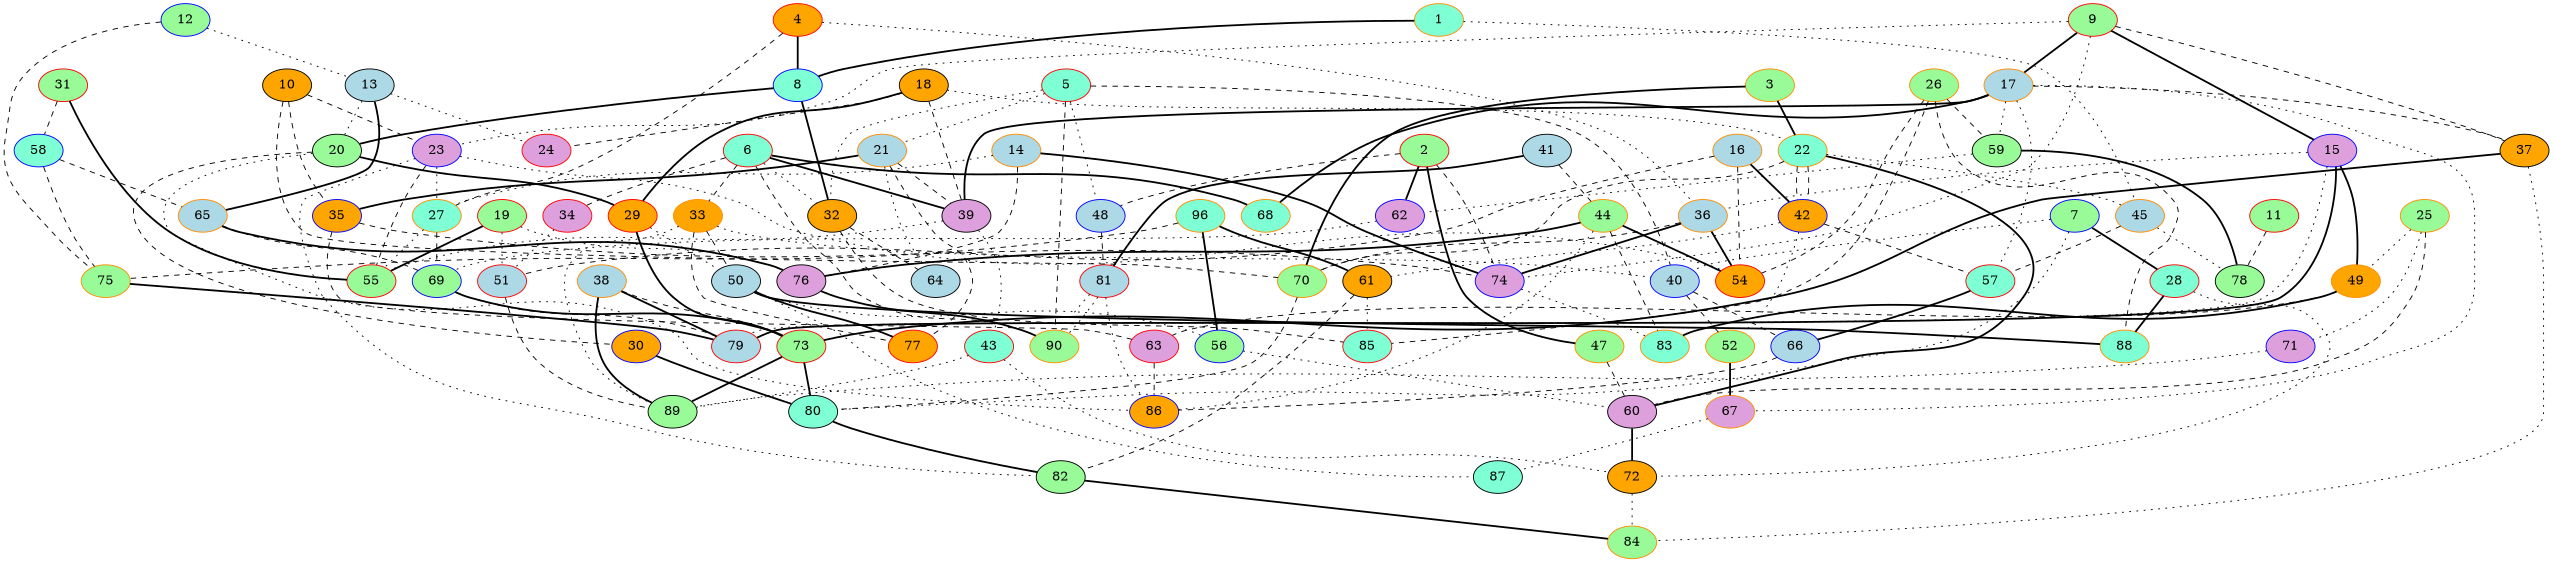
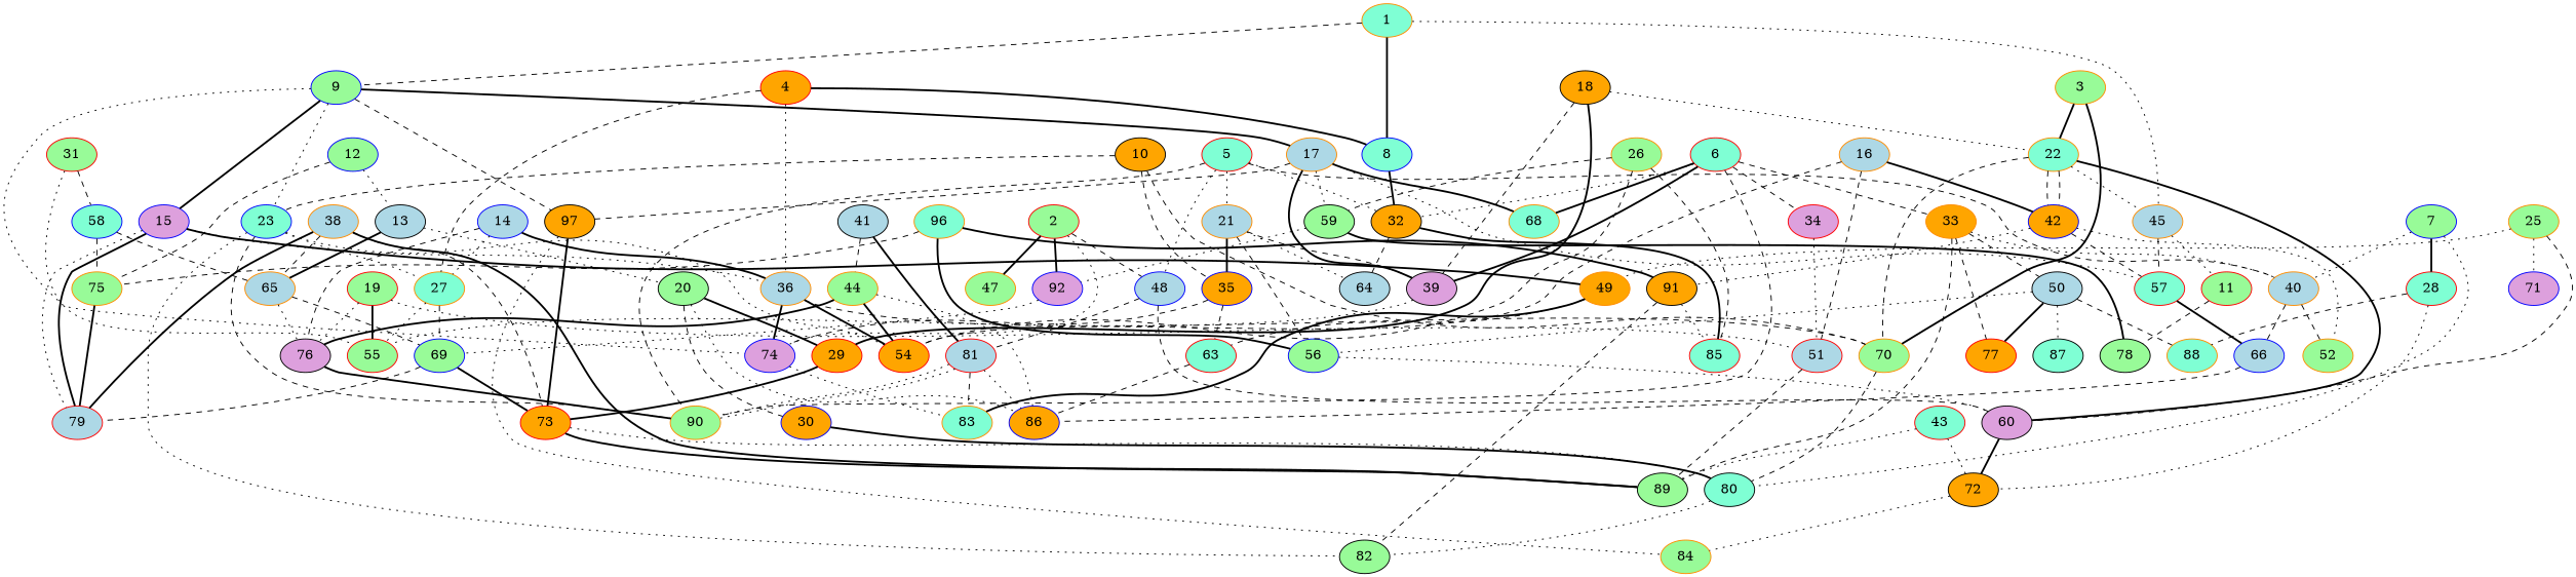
  graph {
    node [color=darkorange fillcolor=palegreen style=filled]
    edge [style=dashed]
    1 [fillcolor=aquamarine]
    8 [color=blue fillcolor=aquamarine]
-   9 [color=red]
+   9 [color=blue]
    45 [fillcolor=lightblue]
    32 [color=black fillcolor=orange]
    20 [color=black]
    74 [color=blue fillcolor=plum]
    15 [color=blue fillcolor=plum]
    17 [fillcolor=lightblue]
-   23 [color=blue fillcolor=plum]
-   37 [color=black fillcolor=orange]
+   23 [color=blue fillcolor=aquamarine]
+   37 [color=black fillcolor=orange label=97]
    78 [color=black]
    57 [color=red fillcolor=aquamarine]
    2 [color=red]
    47
    48 [color=blue fillcolor=lightblue]
-   62 [color=blue fillcolor=plum]
+   62 [color=blue fillcolor=plum label=92]
    60 [color=black fillcolor=plum]
    81 [color=red fillcolor=lightblue]
    69 [color=blue]
    83 [fillcolor=aquamarine]
    22 [fillcolor=aquamarine]
    3
    70
    42 [color=blue fillcolor=orange]
    80 [color=black fillcolor=aquamarine]
    4 [color=red fillcolor=orange]
    27 [fillcolor=aquamarine]
    36 [fillcolor=lightblue]
    55 [color=red]
    54 [color=red fillcolor=orange]
    5 [color=red fillcolor=aquamarine]
    21 [fillcolor=lightblue]
-   40 [color=blue fillcolor=lightblue]
+   40 [fillcolor=lightblue]
    90
    39 [color=black fillcolor=plum]
    35 [color=blue fillcolor=orange]
    56 [color=blue]
    64 [color=black fillcolor=lightblue]
    85 [color=red fillcolor=aquamarine]
    52
    66 [color=blue fillcolor=lightblue]
    6 [color=red fillcolor=aquamarine]
    33 [fillcolor=orange]
    34 [color=red fillcolor=plum]
    68 [fillcolor=aquamarine]
    50 [color=black fillcolor=lightblue]
    77 [color=red fillcolor=orange]
    89 [color=black]
    51 [color=red fillcolor=lightblue]
    43 [color=red fillcolor=aquamarine]
    7 [color=blue]
    28 [color=red fillcolor=aquamarine]
    88 [fillcolor=aquamarine]
    72 [color=black fillcolor=orange]
    82 [color=black]
    29 [color=red fillcolor=orange]
    30 [color=blue fillcolor=orange]
    86 [color=blue fillcolor=orange]
    49 [fillcolor=orange]
    79 [color=red fillcolor=lightblue]
    59 [color=black]
-   67 [fillcolor=plum]
-   73 [color=red]
+   73 [color=red fillcolor=orange]
    84
    10 [color=black fillcolor=orange]
-   63 [color=red fillcolor=plum]
+   63 [color=red fillcolor=aquamarine]
    11 [color=red]
    12 [color=blue]
    13 [color=black fillcolor=lightblue]
    75
-   24 [color=red fillcolor=plum]
    65 [fillcolor=lightblue]
    76 [color=black fillcolor=plum]
-   14 [fillcolor=lightblue]
+   14 [color=blue fillcolor=lightblue]
    16 [fillcolor=lightblue]
-   61 [color=black fillcolor=orange]
+   61 [color=black fillcolor=orange label=91]
    87 [color=black fillcolor=aquamarine]
    18 [color=black fillcolor=orange]
    19 [color=red]
    71 [color=blue fillcolor=plum]
    25
    26
    31 [color=red]
    58 [color=blue fillcolor=aquamarine]
    38 [fillcolor=lightblue]
    41 [color=black fillcolor=lightblue]
    44
    n89 [fillcolor=aquamarine label=96]
    1 -- 8 [style=bold]
+   1 -- 9
    1 -- 45 [style=dotted]
    8 -- 32 [style=bold]
-   8 -- 20 [style=bold]
    9 -- 74 [style=dotted]
    9 -- 15 [style=bold]
    9 -- 17 [style=bold]
    9 -- 23 [style=dotted]
    9 -- 37
-   45 -- 78 [style=dotted]
+   45 -- 11 [style=dotted]
    45 -- 57
    32 -- 64
-   32 -- 85
+   32 -- 85 [style=bold]
    20 -- 29 [style=bold]
    20 -- 30
    20 -- 86 [style=dotted]
    74 -- 83 [style=dotted]
    15 -- 36 [style=dotted]
    15 -- 49 [style=bold]
    15 -- 79 [style=dotted]
    15 -- 79 [style=bold]
    17 -- 37
    17 -- 57 [style=dotted]
    17 -- 39 [style=bold]
    17 -- 68 [style=bold]
    17 -- 59 [style=dotted]
-   17 -- 67 [style=dotted]
    23 -- 27 [style=dotted]
    23 -- 54 [style=dotted]
-   23 -- 55
+   23 -- 90
    23 -- 82 [style=dotted]
    37 -- 73 [style=bold]
    37 -- 84 [style=dotted]
    57 -- 66 [style=bold]
-   2 -- 74
+   2 -- 74 [style=dotted]
    2 -- 47 [style=bold]
    2 -- 48
    2 -- 62 [style=bold]
-   47 -- 60
+   48 -- 60
    48 -- 81
    62 -- 69 [style=dotted]
    60 -- 72 [style=bold]
-   44 -- 83
+   81 -- 83
    81 -- 90 [style=dotted]
    81 -- 90 [style=dotted]
    81 -- 86 [style=dotted]
    69 -- 79
    69 -- 73 [style=bold]
    22 -- 45 [style=dotted]
    22 -- 60 [style=bold]
    22 -- 70
    22 -- 42
    22 -- 42
    3 -- 22 [style=bold]
    3 -- 70 [style=bold]
    70 -- 80
    42 -- 57
    42 -- 52 [style=dotted]
    42 -- 61 [style=dotted]
-   80 -- 82 [style=bold]
+   80 -- 82 [style=dotted]
    4 -- 8 [style=bold]
    4 -- 27
    4 -- 36 [style=dotted]
    27 -- 69
    27 -- 55 [style=dotted]
    36 -- 74 [style=bold]
    36 -- 70
    36 -- 54 [style=bold]
    5 -- 32 [style=dotted]
    5 -- 48 [style=dotted]
    5 -- 21 [style=dotted]
    5 -- 40
    5 -- 90
    21 -- 39
    21 -- 35 [style=bold]
-   21 -- 77
+   21 -- 56
    21 -- 64 [style=dotted]
    40 -- 52
    40 -- 66
    39 -- 55 [style=dotted]
-   39 -- 43 [style=dotted]
    35 -- 74
    35 -- 63
    56 -- 60 [style=dotted]
-   52 -- 67 [style=bold]
    66 -- 86
    6 -- 32 [style=dotted]
    6 -- 90
    6 -- 39 [style=bold]
    6 -- 33
    6 -- 34
    6 -- 68 [style=bold]
    33 -- 40 [style=dotted]
    33 -- 50
    33 -- 77
-   33 -- 89 [style=dotted]
+   33 -- 89
    34 -- 51 [style=dotted]
    50 -- 56 [style=dotted]
    50 -- 77 [style=bold]
-   50 -- 88 [style=bold]
+   50 -- 88
    50 -- 87 [style=dotted]
    51 -- 89
    43 -- 89 [style=dotted]
    43 -- 72 [style=dotted]
    7 -- 80 [style=dotted]
    7 -- 40 [style=dotted]
    7 -- 28 [style=bold]
-   28 -- 88 [style=bold]
+   28 -- 88
    28 -- 72 [style=dotted]
    72 -- 84 [style=dotted]
-   82 -- 84 [style=bold]
-   29 -- 50 [style=dotted]
    29 -- 73 [style=bold]
    30 -- 80 [style=bold]
    49 -- 83 [style=bold]
    49 -- 63
    59 -- 78 [style=bold]
    59 -- 62 [style=dotted]
-   67 -- 87 [style=dotted]
-   73 -- 80 [style=bold]
+   73 -- 80 [style=dotted]
    73 -- 89 [style=bold]
    10 -- 23
    10 -- 70
    10 -- 35
    63 -- 86
    11 -- 78
    12 -- 13 [style=dotted]
    12 -- 75
    13 -- 20 [style=dotted]
-   13 -- 24 [style=dotted]
    13 -- 65 [style=bold]
    75 -- 79 [style=bold]
    65 -- 69
-   65 -- 76 [style=bold]
+   65 -- 76 [style=dotted]
    76 -- 90 [style=bold]
-   14 -- 74 [style=bold]
+   14 -- 36 [style=bold]
    14 -- 27 [style=dotted]
    14 -- 76
    16 -- 42 [style=bold]
    16 -- 54
    16 -- 51
    61 -- 85 [style=dotted]
    61 -- 82
    18 -- 22 [style=dotted]
    18 -- 39
    18 -- 29 [style=bold]
-   18 -- 24
    19 -- 55 [style=bold]
    19 -- 51 [style=dotted]
    19 -- 76 [style=dotted]
-   71 -- 89 [style=dotted]
    25 -- 60
    25 -- 49 [style=dotted]
    25 -- 71 [style=dotted]
    26 -- 54
    26 -- 85
-   26 -- 88
    26 -- 59
-   31 -- 55 [style=bold]
+   31 -- 55 [style=dotted]
    31 -- 58
    58 -- 75
    58 -- 65
    38 -- 89 [style=bold]
    38 -- 79 [style=bold]
    38 -- 73
+   38 -- 65
    41 -- 81 [style=bold]
    41 -- 44
    44 -- 54 [style=bold]
    44 -- 86 [style=dotted]
    44 -- 76 [style=bold]
    n89 -- 56 [style=bold]
    n89 -- 75
    n89 -- 61 [style=bold]
  }
